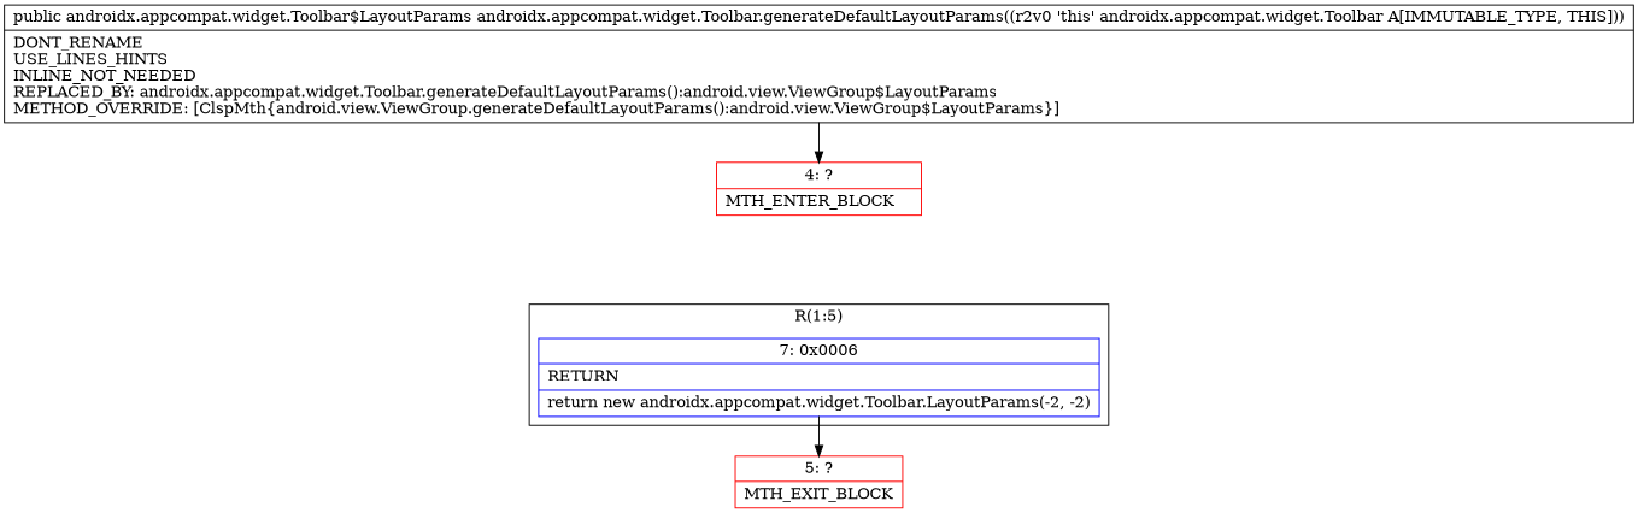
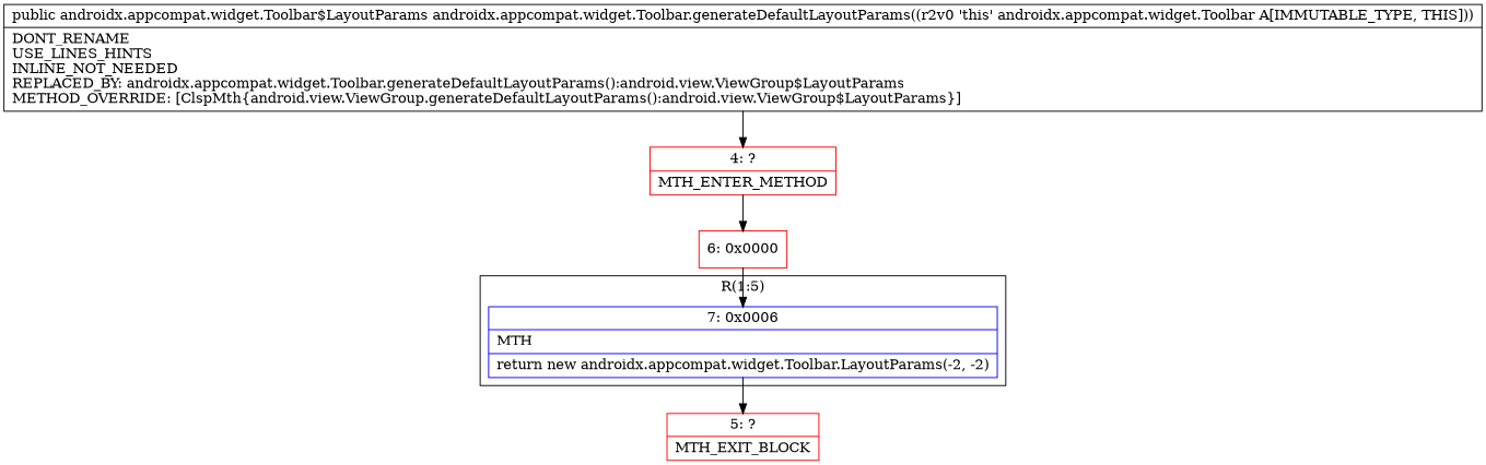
  digraph {
    node [color=red shape=record]
-   n1 [color=blue label="{7\:\ 0x0006|RETURN\l|return new androidx.appcompat.widget.Toolbar.LayoutParams(\-2, \-2)\l}"]
+   n1 [color=blue label="{7\:\ 0x0006|MTH\l|return new androidx.appcompat.widget.Toolbar.LayoutParams(\-2, \-2)\l}"]
    n2 [label="{5\:\ ?|MTH_EXIT_BLOCK\l}"]
-   n3 [label="{4\:\ ?|MTH_ENTER_BLOCK\l}"]
+   n3 [label="{4\:\ ?|MTH_ENTER_METHOD\l}"]
+   n4 [label="{6\:\ 0x0000}"]
    n5 [label="{public androidx.appcompat.widget.Toolbar$LayoutParams androidx.appcompat.widget.Toolbar.generateDefaultLayoutParams((r2v0 'this' androidx.appcompat.widget.Toolbar A[IMMUTABLE_TYPE, THIS]))  | DONT_RENAME\lUSE_LINES_HINTS\lINLINE_NOT_NEEDED\lREPLACED_BY: androidx.appcompat.widget.Toolbar.generateDefaultLayoutParams():android.view.ViewGroup$LayoutParams\lMETHOD_OVERRIDE: [ClspMth\{android.view.ViewGroup.generateDefaultLayoutParams():android.view.ViewGroup$LayoutParams\}]\l}" color=""]
    subgraph cluster_1 {
      label="R(1:5)"
      n1
    }
    n1 -> n2
+   n3 -> n4
+   n4 -> n1
    n5 -> n3
  }
